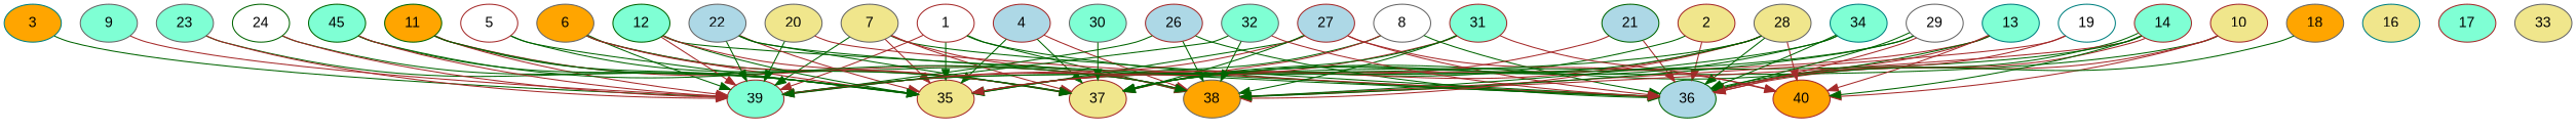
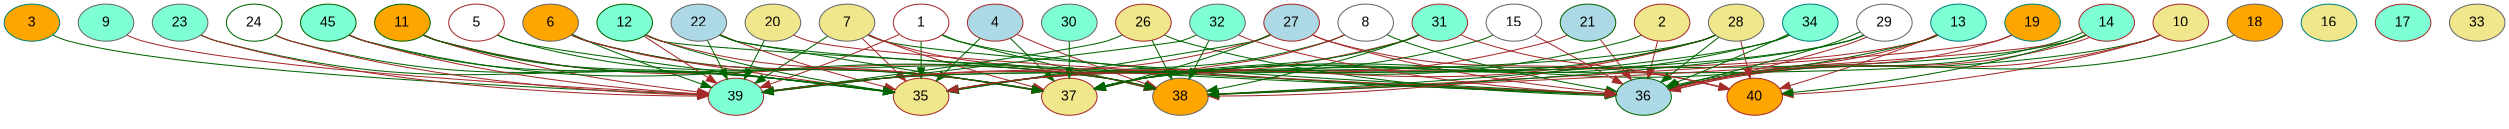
  digraph {
    fontname="Liberation Sans"
    node [alpha=0.19 color=gray40 fillcolor=aquamarine fontname="Liberation Sans" style=filled]
    edge [color=darkgreen fontname="Liberation Sans"]
    1 [color=brown expect_size=33692672 fillcolor=white]
    35 [alpha=0.17 color=brown expect_size=12942336 fillcolor=khaki]
    36 [alpha=0.00 color=darkgreen expect_size=6987776 fillcolor=lightblue]
    38 [alpha=0.01 expect_size=6182912 fillcolor=orange]
    39 [alpha=0.07 color=brown expect_size=23545856]
    2 [color=brown expect_size=22679552 fillcolor=khaki]
    3 [alpha=0.01 color=teal expect_size=46069760 fillcolor=orange]
    4 [alpha=0.11 color=brown expect_size=37237760 fillcolor=lightblue]
    37 [alpha=0.09 color=brown expect_size=36800512 fillcolor=khaki]
    5 [alpha=0.13 color=brown expect_size=44461056 fillcolor=white]
    6 [alpha=0.04 expect_size=27761664 fillcolor=orange]
    7 [alpha=0.17 expect_size=50604032 fillcolor=khaki]
    8 [alpha=0.11 expect_size=19278848 fillcolor=white]
    9 [alpha=0.02 expect_size=43697152]
    10 [alpha=0.18 color=brown expect_size=7885824 fillcolor=khaki]
    40 [alpha=0.10 color=brown expect_size=32968704 fillcolor=orange]
    11 [alpha=0.16 color=darkgreen expect_size=50800640 fillcolor=orange]
    12 [alpha=0.18 color=darkgreen expect_size=47416320]
    13 [alpha=0.09 color=teal expect_size=46077952]
    14 [alpha=0.16 color=brown expect_size=48969728]
+   15 [alpha=0.05 expect_size=28349440 fillcolor=white]
    16 [alpha=0.16 color=teal expect_size=10866688 fillcolor=khaki]
    17 [alpha=0.05 color=brown expect_size=19234816]
    18 [alpha=0.14 expect_size=12436480 fillcolor=orange]
-   19 [alpha=0.20 color=teal expect_size=38802432 fillcolor=white]
+   19 [alpha=0.20 color=teal expect_size=38802432 fillcolor=orange]
    20 [expect_size=43678720 fillcolor=khaki]
    21 [alpha=0.09 color=darkgreen expect_size=38705152 fillcolor=lightblue]
    22 [alpha=0.07 expect_size=30402560 fillcolor=lightblue]
    23 [alpha=0.03 expect_size=25499648]
    24 [alpha=0.12 color=darkgreen expect_size=45990912 fillcolor=white]
    n31 [alpha=0.17 color=darkgreen expect_size=35508224 label=45]
-   26 [alpha=0.13 color=brown expect_size=48105472 fillcolor=lightblue]
+   26 [alpha=0.13 color=brown expect_size=48105472 fillcolor=khaki]
    27 [alpha=0.07 color=brown expect_size=38668288 fillcolor=lightblue]
    28 [alpha=0.07 expect_size=50329600 fillcolor=khaki]
    29 [alpha=0.04 expect_size=36617216 fillcolor=white]
    30 [alpha=0.02 expect_size=36387840]
    31 [color=brown expect_size=33035264]
    32 [alpha=0.14 expect_size=7822336]
    33 [alpha=0.06 expect_size=25373696 fillcolor=khaki]
    34 [alpha=0.17 color=teal expect_size=32143360]
    1 -> 35
    1 -> 36
    1 -> 38
    1 -> 39 [color=brown]
    2 -> 35
    2 -> 36 [color=brown]
    3 -> 39
    4 -> 35
    4 -> 38 [color=brown]
    4 -> 37
    5 -> 35
    5 -> 37
    6 -> 35 [color=brown]
    6 -> 38
    6 -> 39
    6 -> 37 [color=brown]
    7 -> 35 [color=brown]
    7 -> 36
    7 -> 38 [color=brown]
    7 -> 39
    7 -> 37 [color=brown]
    8 -> 35
    8 -> 36
    8 -> 37 [color=brown]
    9 -> 39 [color=brown]
    10 -> 35
    10 -> 36 [color=brown]
    10 -> 40 [color=brown]
    11 -> 35
    11 -> 38 [color=brown]
    11 -> 39 [color=brown]
    11 -> 37
    12 -> 35
    12 -> 36
    12 -> 39 [color=brown]
    12 -> 37 [color=brown]
    13 -> 35 [color=brown]
    13 -> 36 [color=brown]
    13 -> 37
    13 -> 40 [color=brown]
    14 -> 36
    14 -> 36 [color=brown]
    14 -> 38 [color=brown]
    14 -> 37
    14 -> 40
+   15 -> 35
+   15 -> 36 [color=brown]
    18 -> 36
    19 -> 36 [color=brown]
    19 -> 38 [color=brown]
    20 -> 36 [color=brown]
    20 -> 39
    21 -> 35 [color=brown]
    21 -> 36 [color=brown]
    22 -> 35 [color=brown]
    22 -> 36
    22 -> 39
    22 -> 37
    23 -> 35
    23 -> 39 [color=brown]
    24 -> 35
    24 -> 39 [color=brown]
    n31 -> 35
    n31 -> 38
    n31 -> 39 [color=brown]
    26 -> 36
    26 -> 38
    26 -> 39
    27 -> 35
    27 -> 36 [color=brown]
    27 -> 39 [color=brown]
    27 -> 37
    27 -> 40 [color=brown]
    28 -> 35 [color=brown]
    28 -> 36
    28 -> 38 [color=brown]
    28 -> 39
    28 -> 37
    28 -> 40 [color=brown]
    29 -> 36
    29 -> 36 [color=brown]
    29 -> 38
    29 -> 39
    30 -> 37
    31 -> 38
    31 -> 39 [color=brown]
    31 -> 37
    31 -> 40 [color=brown]
    32 -> 36 [color=brown]
    32 -> 38
    32 -> 39
    34 -> 36
    34 -> 38
    34 -> 37
  }
